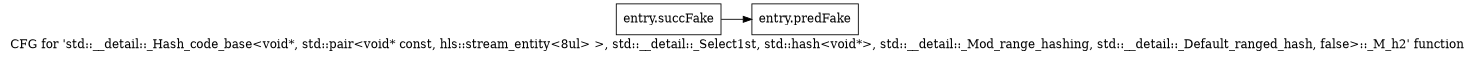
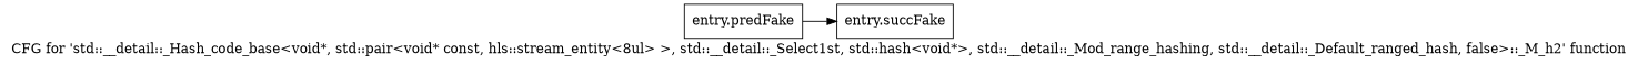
  digraph {
    label="CFG for 'std::__detail::_Hash_code_base\<void*, std::pair\<void* const, hls::stream_entity\<8ul\> \>, std::__detail::_Select1st, std::hash\<void*\>, std::__detail::_Mod_range_hashing, std::__detail::_Default_ranged_hash, false\>::_M_h2' function"
    rankdir=LR
    node [shape=record]
    n1 [label="{entry.predFake}"]
    n2 [filename="/tools/Xilinx/Vitis_HLS/2023.1/tps/lnx64/gcc-8.3.0/lib/gcc/x86_64-pc-linux-gnu/8.3.0/../../../../include/c++/8.3.0/bits/hashtable_policy.h" label="{entry.succFake}" linenumber=1341]
-   n2 -> n1 [execusionnum=5 filename="/tools/Xilinx/Vitis_HLS/2023.1/tps/lnx64/gcc-8.3.0/lib/gcc/x86_64-pc-linux-gnu/8.3.0/../../../../include/c++/8.3.0/bits/hashtable_policy.h"]
+   n1 -> n2 [execusionnum=5 filename="/tools/Xilinx/Vitis_HLS/2023.1/tps/lnx64/gcc-8.3.0/lib/gcc/x86_64-pc-linux-gnu/8.3.0/../../../../include/c++/8.3.0/bits/hashtable_policy.h"]
  }
